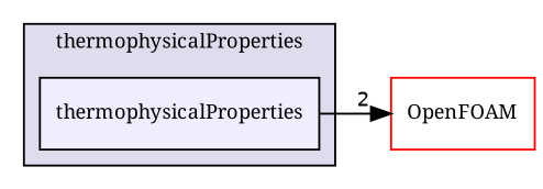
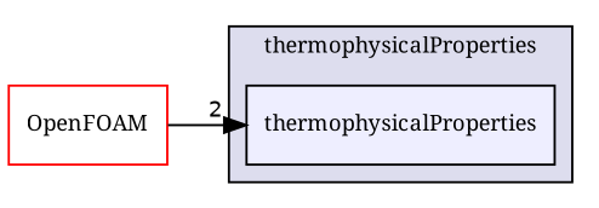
  digraph {
    compound=true
    rankdir=LR
    fontname="Noto Serif"
    node [fontname="Noto Serif" fontsize=10 shape=box]
    n1 [fillcolor="#eeeeff" label=thermophysicalProperties pencolor=black style=filled]
    n2 [color=red label=OpenFOAM]
    subgraph cluster_1 {
      bgcolor="#ddddee"
      fontsize=10
      label=thermophysicalProperties
      pencolor=black
      n1
    }
-   n1 -> n2 [headlabel=2 labeldistance=1.5 labelfontname=Helvetica labelfontsize=10 fontname="Noto Serif"]
+   n2 -> n1 [headlabel=2 labeldistance=1.5 labelfontname=Helvetica labelfontsize=10 fontname="Noto Serif"]
  }
